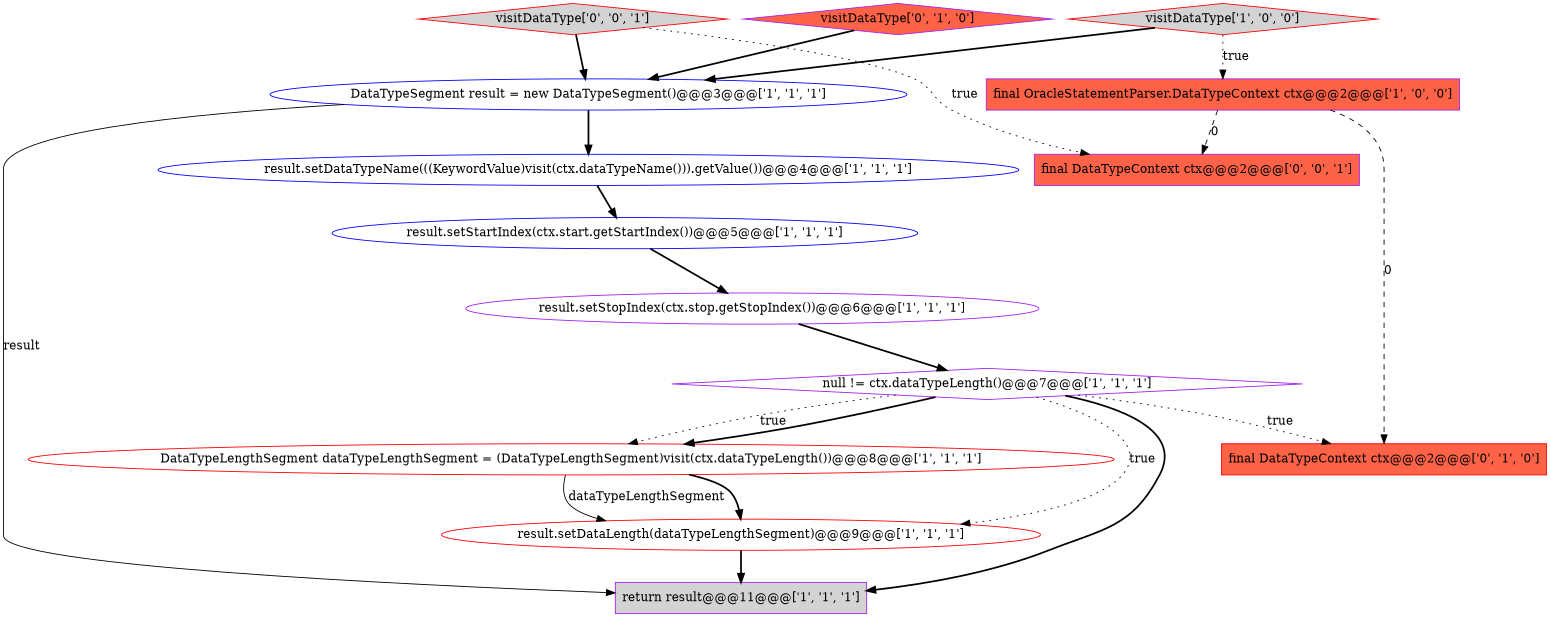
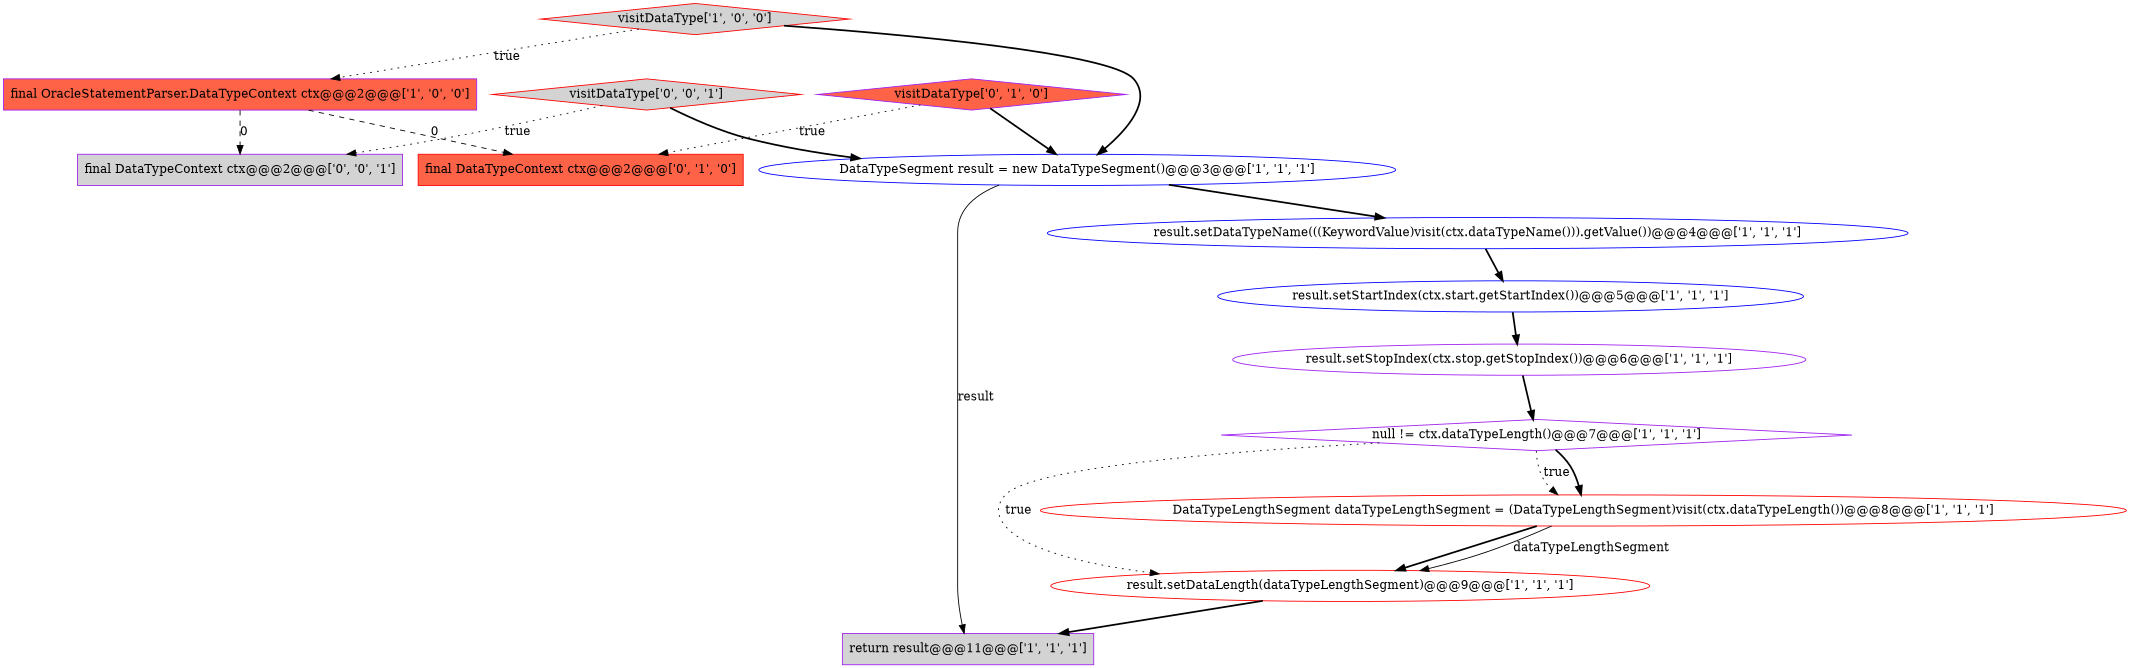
  digraph {
    node [color=purple fillcolor=white shape=ellipse style=filled]
    edge [style=bold]
    n1 [fillcolor=tomato label="final OracleStatementParser.DataTypeContext ctx@@@2@@@['1', '0', '0']" shape=box]
    n2 [color=red fillcolor=tomato label="final DataTypeContext ctx@@@2@@@['0', '1', '0']" shape=box]
-   n3 [fillcolor=tomato label="final DataTypeContext ctx@@@2@@@['0', '0', '1']" shape=box]
+   n3 [fillcolor=lightgray label="final DataTypeContext ctx@@@2@@@['0', '0', '1']" shape=box]
    n4 [fillcolor=tomato label="visitDataType['0', '1', '0']" shape=diamond]
    n5 [color=blue label="DataTypeSegment result = new DataTypeSegment()@@@3@@@['1', '1', '1']"]
    n6 [fillcolor=lightgray label="return result@@@11@@@['1', '1', '1']" shape=box]
    n7 [color=blue label="result.setDataTypeName(((KeywordValue)visit(ctx.dataTypeName())).getValue())@@@4@@@['1', '1', '1']"]
    n8 [color=red fillcolor=lightgray label="visitDataType['1', '0', '0']" shape=diamond]
    n9 [color=red fillcolor=lightgray label="visitDataType['0', '0', '1']" shape=diamond]
    n10 [label="null != ctx.dataTypeLength()@@@7@@@['1', '1', '1']" shape=diamond]
    n11 [color=red label="DataTypeLengthSegment dataTypeLengthSegment = (DataTypeLengthSegment)visit(ctx.dataTypeLength())@@@8@@@['1', '1', '1']"]
    n12 [color=red label="result.setDataLength(dataTypeLengthSegment)@@@9@@@['1', '1', '1']"]
    n13 [color=blue label="result.setStartIndex(ctx.start.getStartIndex())@@@5@@@['1', '1', '1']"]
    n14 [label="result.setStopIndex(ctx.stop.getStopIndex())@@@6@@@['1', '1', '1']"]
    n1 -> n2 [label=0 style=dashed]
    n1 -> n3 [label=0 style=dashed]
-   n10 -> n2 [label=true style=dotted]
+   n4 -> n2 [label=true style=dotted]
    n4 -> n5
    n5 -> n6 [label=result style=solid]
    n5 -> n7
    n7 -> n13
    n8 -> n1 [label=true style=dotted]
    n8 -> n5
    n9 -> n3 [label=true style=dotted]
    n9 -> n5
-   n10 -> n6
    n10 -> n11 [label=true style=dotted]
    n10 -> n11
    n10 -> n12 [label=true style=dotted]
    n11 -> n12
    n11 -> n12 [label=dataTypeLengthSegment style=solid]
    n12 -> n6
    n13 -> n14
    n14 -> n10
  }
